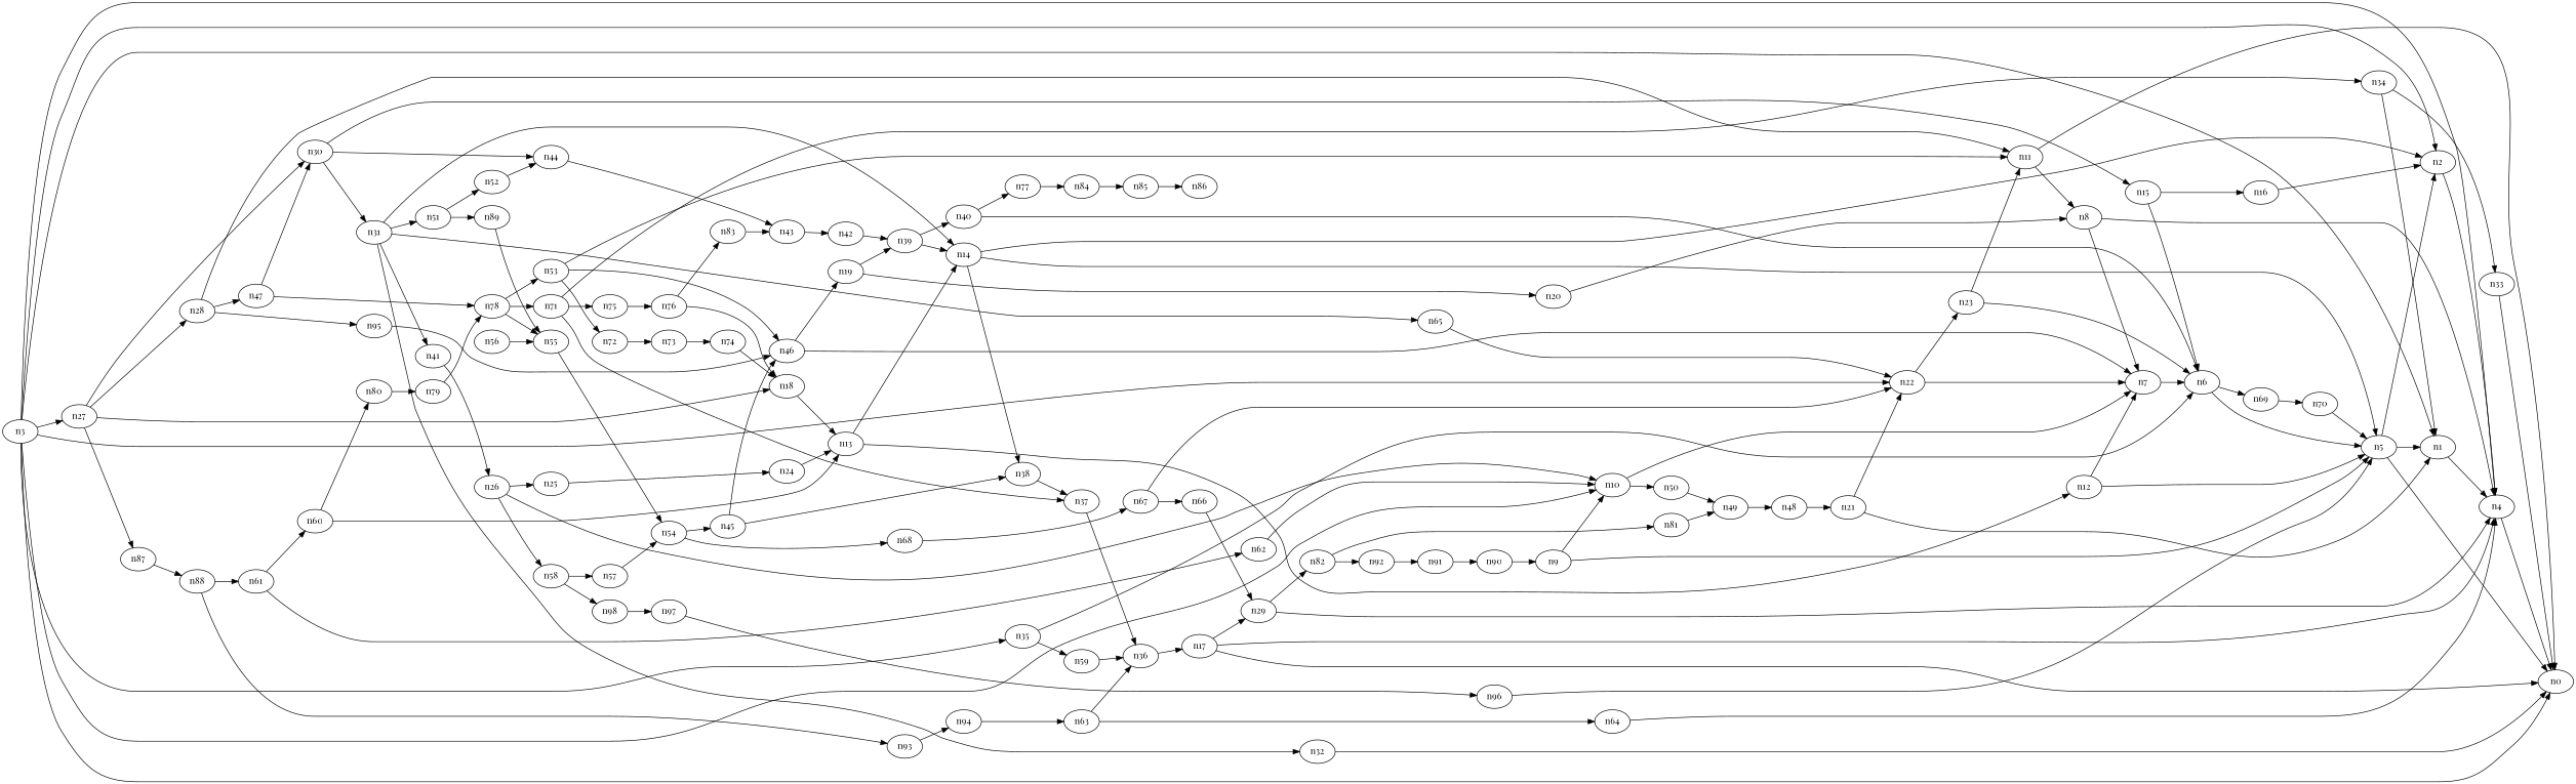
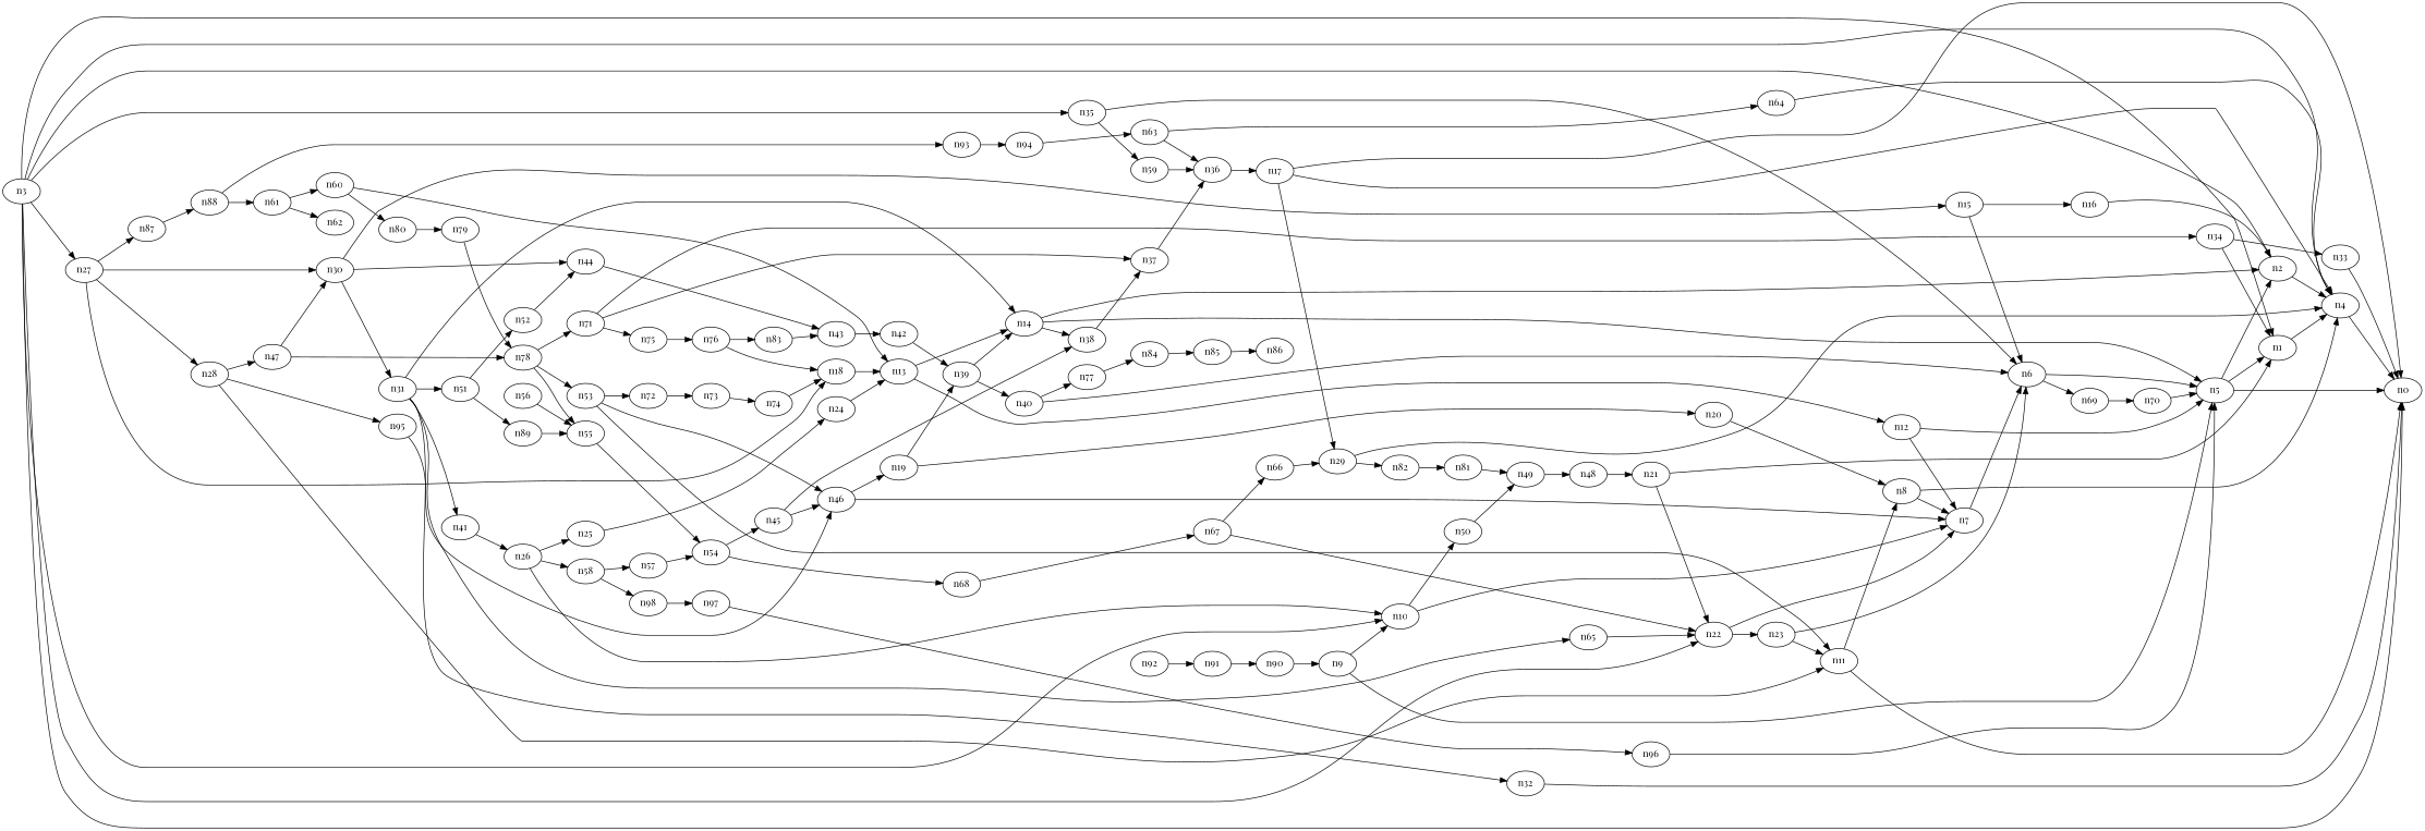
  digraph {
    fontname="Playfair Display"
    rankdir=LR
    node [fontname="Playfair Display"]
    edge [fontname="Playfair Display"]
    n1
    n4
    n0
    n2
    n3
    n10
    n22
    n27
    n35
    n7
    n50
    n23
    n18
    n28
    n30
    n87
    n6
    n59
    n49
    n11
    n13
    n47
    n95
    n15
    n31
    n44
    n88
    n5
    n69
    n36
    n70
    n8
    n9
    n48
    n12
    n14
    n38
    n37
    n16
    n17
    n29
    n82
    n81
    n92
    n19
    n20
    n39
    n21
    n24
    n25
    n26
    n58
    n57
    n98
    n54
    n97
    n78
    n46
    n32
    n41
    n51
    n65
    n43
    n61
    n93
    n55
    n53
    n71
    n91
    n52
    n89
    n42
    n33
    n34
    n40
    n77
    n84
    n85
    n56
    n45
    n72
    n75
    n73
    n74
    n68
    n67
    n66
    n96
    n60
    n80
    n79
    n62
    n63
    n64
    n76
    n83
    n86
    n90
    n94
    n1 -> n4
    n4 -> n0
    n2 -> n4
    n3 -> n1
    n3 -> n4
    n3 -> n0
    n3 -> n2
    n3 -> n10
    n3 -> n22
    n3 -> n27
    n3 -> n35
    n10 -> n7
    n10 -> n50
    n22 -> n7
    n22 -> n23
    n27 -> n18
    n27 -> n28
    n27 -> n30
    n27 -> n87
    n35 -> n6
    n35 -> n59
    n7 -> n6
    n50 -> n49
    n23 -> n6
    n23 -> n11
    n18 -> n13
    n28 -> n11
    n28 -> n47
    n28 -> n95
    n30 -> n15
    n30 -> n31
    n30 -> n44
    n87 -> n88
    n6 -> n5
    n6 -> n69
    n59 -> n36
    n49 -> n48
    n11 -> n0
    n11 -> n8
    n13 -> n12
    n13 -> n14
    n47 -> n30
    n47 -> n78
    n95 -> n46
    n15 -> n6
    n15 -> n16
    n31 -> n14
    n31 -> n32
    n31 -> n41
    n31 -> n51
    n31 -> n65
    n44 -> n43
    n88 -> n61
    n88 -> n93
    n5 -> n1
    n5 -> n0
    n5 -> n2
    n69 -> n70
    n36 -> n17
    n70 -> n5
    n8 -> n4
    n8 -> n7
    n9 -> n10
    n9 -> n5
    n48 -> n21
    n12 -> n7
    n12 -> n5
    n14 -> n2
    n14 -> n5
    n14 -> n38
    n38 -> n37
    n37 -> n36
    n16 -> n2
    n17 -> n4
    n17 -> n0
    n17 -> n29
    n29 -> n4
    n29 -> n82
    n82 -> n81
-   n82 -> n92
    n81 -> n49
    n92 -> n91
    n19 -> n20
    n19 -> n39
    n20 -> n8
    n39 -> n14
    n39 -> n40
    n21 -> n1
    n21 -> n22
    n24 -> n13
    n25 -> n24
    n26 -> n10
    n26 -> n25
    n26 -> n58
    n58 -> n57
    n58 -> n98
    n57 -> n54
    n98 -> n97
    n54 -> n45
    n54 -> n68
    n97 -> n96
    n78 -> n55
    n78 -> n53
    n78 -> n71
    n46 -> n7
    n46 -> n19
    n32 -> n0
    n41 -> n26
    n51 -> n52
    n51 -> n89
    n65 -> n22
    n43 -> n42
    n61 -> n60
    n61 -> n62
    n93 -> n94
    n55 -> n54
    n53 -> n11
    n53 -> n46
    n53 -> n72
    n71 -> n37
    n71 -> n34
    n71 -> n75
    n91 -> n90
    n52 -> n44
    n89 -> n55
    n42 -> n39
    n33 -> n0
    n34 -> n1
    n34 -> n33
    n40 -> n6
    n40 -> n77
    n77 -> n84
    n84 -> n85
    n85 -> n86
    n56 -> n55
    n45 -> n38
    n45 -> n46
    n72 -> n73
    n75 -> n76
    n73 -> n74
    n74 -> n18
    n68 -> n67
    n67 -> n22
    n67 -> n66
    n66 -> n29
    n96 -> n5
    n60 -> n13
    n60 -> n80
    n80 -> n79
    n79 -> n78
-   n62 -> n10
    n63 -> n36
    n63 -> n64
    n64 -> n4
    n76 -> n18
    n76 -> n83
    n83 -> n43
    n90 -> n9
    n94 -> n63
  }
